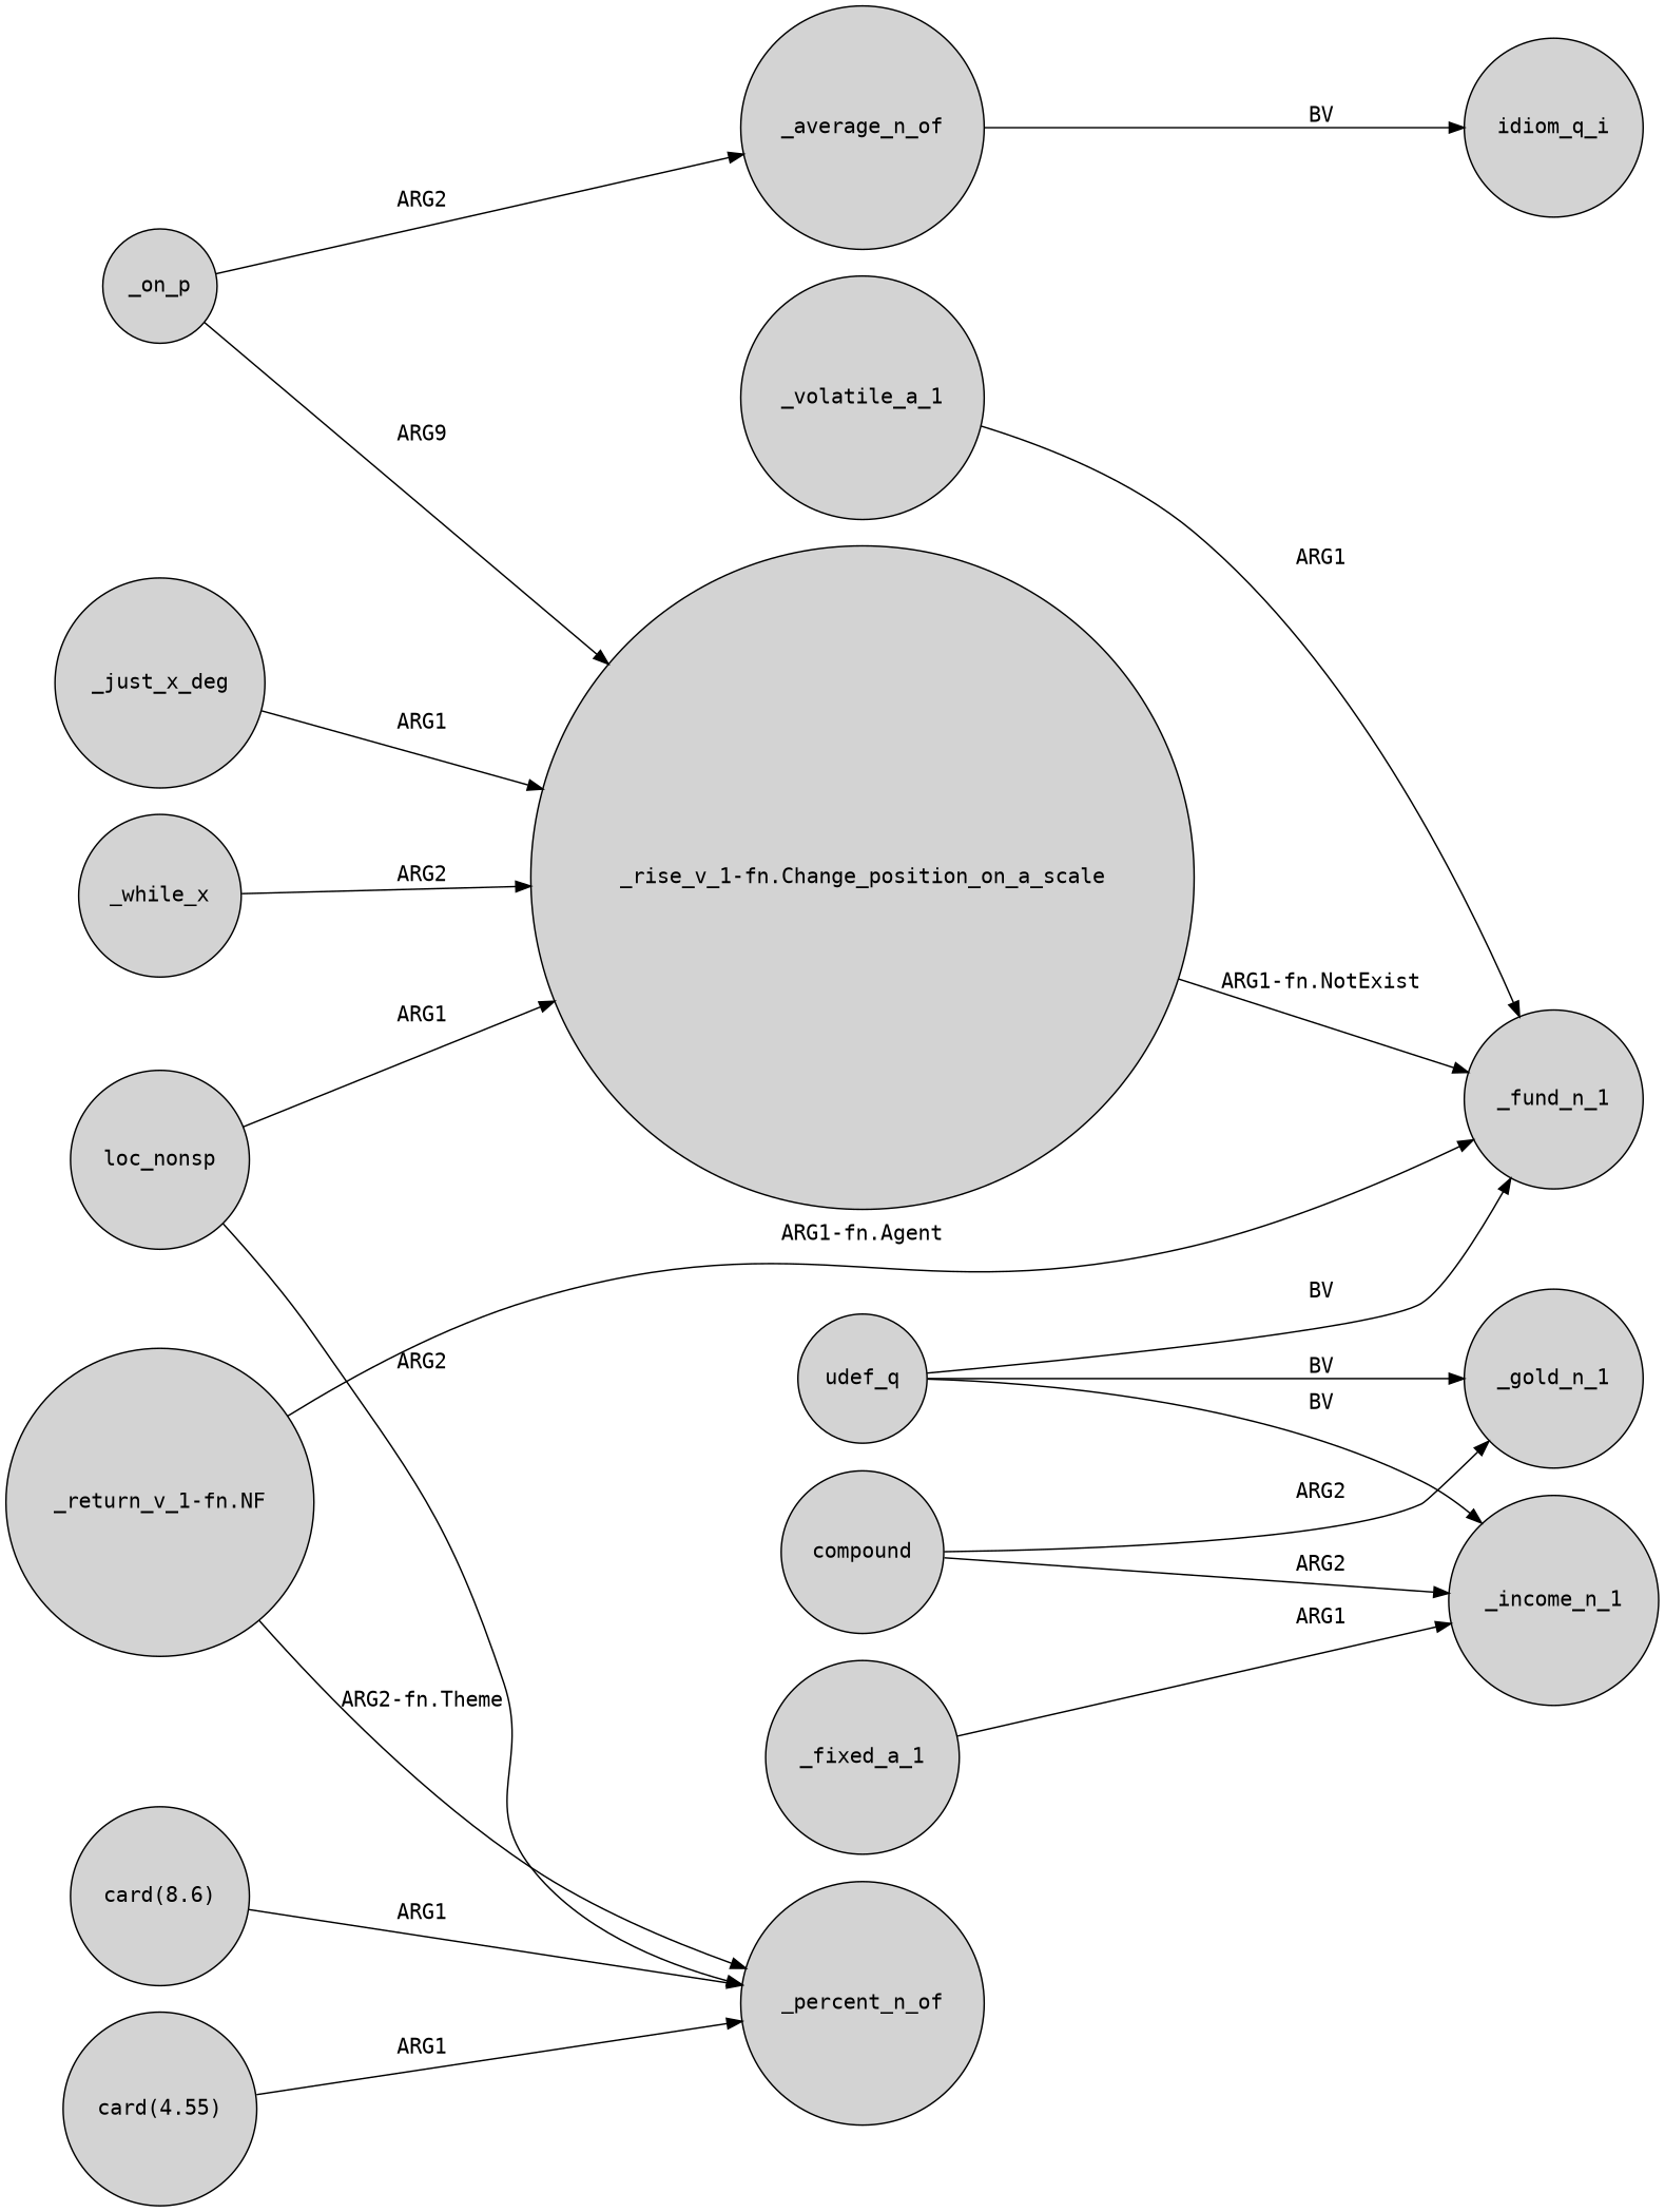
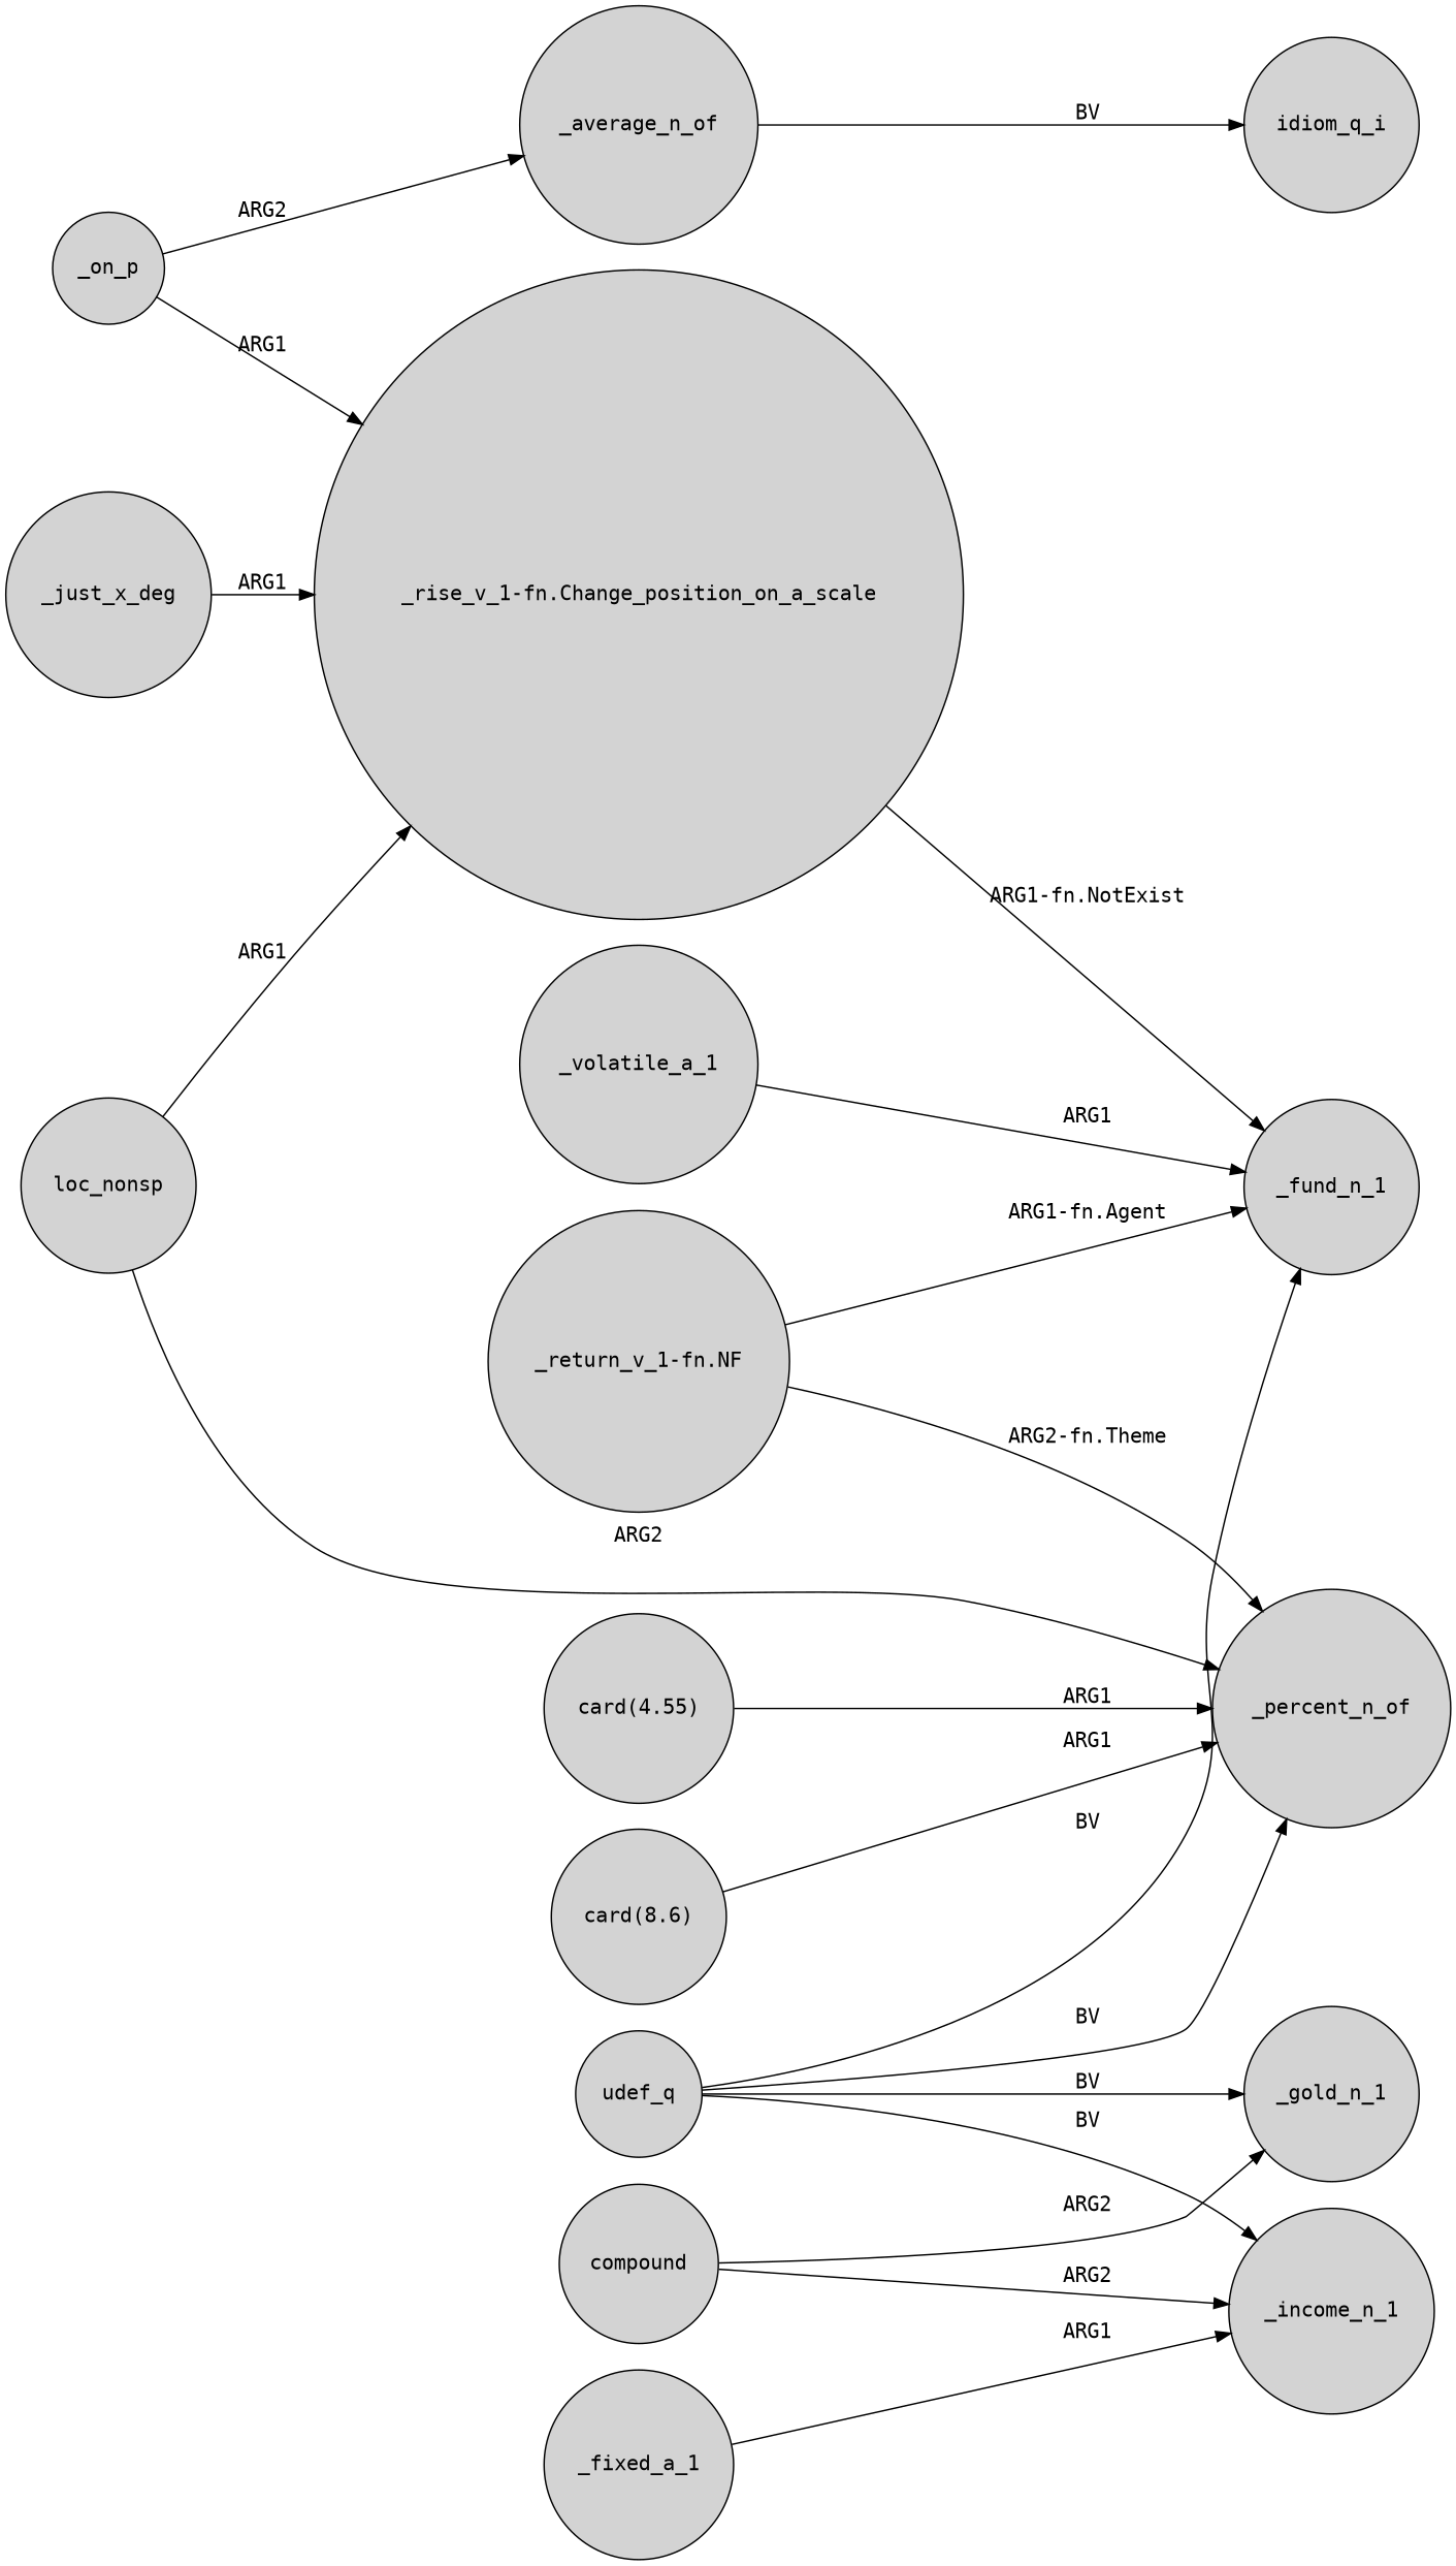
  digraph {
    fontname="DejaVu Sans Mono"
    rankdir=LR
    node [fontname="DejaVu Sans Mono" shape=circle style=filled]
    edge [fontname="DejaVu Sans Mono"]
-   _while_x
    "_rise_v_1-fn.Change_position_on_a_scale"
    "_return_v_1-fn.NF"
    _fund_n_1
    _percent_n_of
    _volatile_a_1
    _average_n_of
    idiom_q_i
    _on_p
    compound
    _gold_n_1
    _income_n_1
    n13 [label="card(8.6)"]
    udef_q
    "card(4.55)"
    loc_nonsp
    _just_x_deg
    _fixed_a_1
-   _while_x -> "_rise_v_1-fn.Change_position_on_a_scale" [label=ARG2]
    "_rise_v_1-fn.Change_position_on_a_scale" -> _fund_n_1 [label="ARG1-fn.NotExist"]
    "_return_v_1-fn.NF" -> _fund_n_1 [label="ARG1-fn.Agent"]
    "_return_v_1-fn.NF" -> _percent_n_of [label="ARG2-fn.Theme"]
    _volatile_a_1 -> _fund_n_1 [label=ARG1]
    _average_n_of -> idiom_q_i [label=BV]
-   _on_p -> "_rise_v_1-fn.Change_position_on_a_scale" [label=ARG9]
+   _on_p -> "_rise_v_1-fn.Change_position_on_a_scale" [label=ARG1]
    _on_p -> _average_n_of [label=ARG2]
    compound -> _gold_n_1 [label=ARG2]
    compound -> _income_n_1 [label=ARG2]
    n13 -> _percent_n_of [label=ARG1]
    udef_q -> _fund_n_1 [label=BV]
+   udef_q -> _percent_n_of [label=BV]
    udef_q -> _gold_n_1 [label=BV]
    udef_q -> _income_n_1 [label=BV]
    "card(4.55)" -> _percent_n_of [label=ARG1]
    loc_nonsp -> "_rise_v_1-fn.Change_position_on_a_scale" [label=ARG1]
    loc_nonsp -> _percent_n_of [label=ARG2]
    _just_x_deg -> "_rise_v_1-fn.Change_position_on_a_scale" [label=ARG1]
    _fixed_a_1 -> _income_n_1 [label=ARG1]
  }
